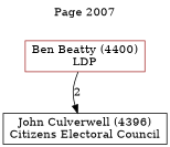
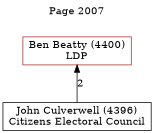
  digraph {
    label="Page 2007"
    labelloc=t
    mclimit=10
    node [shape=box]
    n1 [label="Ben Beatty (4400)\nLDP" color=brown]
    n2 [label="John Culverwell (4396)\nCitizens Electoral Council" color=black]
-   n1 -> n2 [label=2]
+   n2 -> n1 [label=2]
  }
